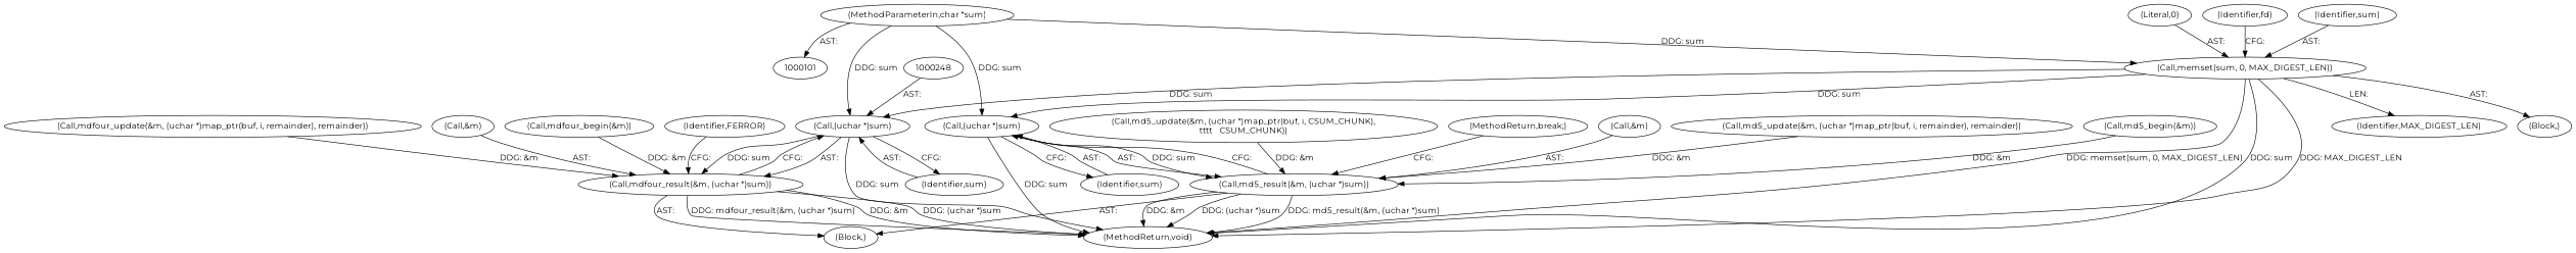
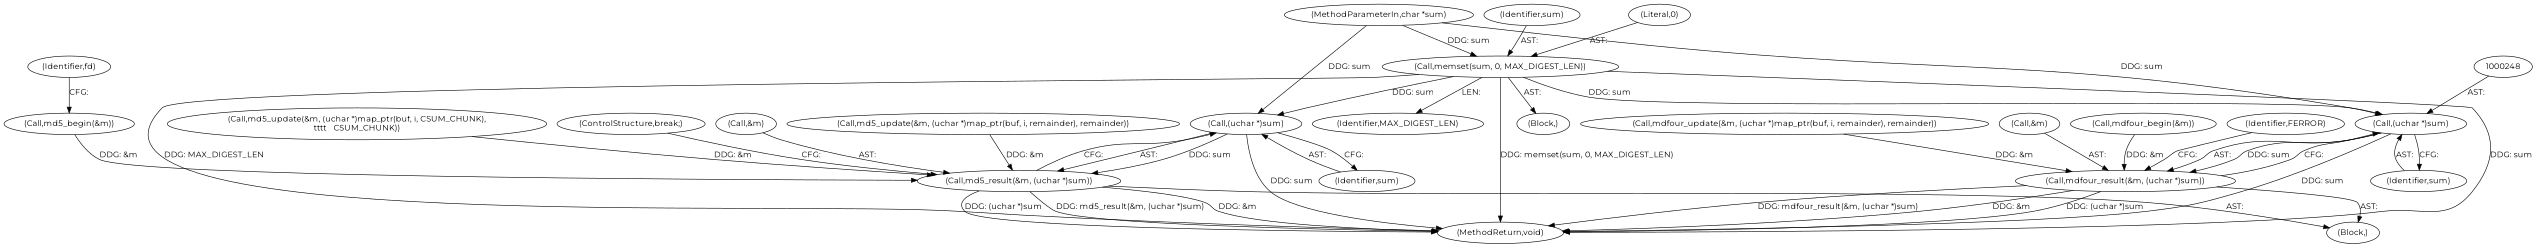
  digraph {
    fontname=Montserrat
    node [fontname=Montserrat]
    edge [fontname=Montserrat]
    n1 [label="(Call,memset(sum, 0, MAX_DIGEST_LEN))"]
    n2 [label="(Call,(uchar *)sum)"]
    n3 [label="(Call,(uchar *)sum)"]
    n4 [label="(Identifier,MAX_DIGEST_LEN)"]
    n5 [label="(Block,)"]
    n6 [label="(MethodReturn,void)"]
    n7 [label="(Call,md5_result(&m, (uchar *)sum))"]
    n8 [label="(Identifier,sum)"]
    n9 [label="(Call,mdfour_result(&m, (uchar *)sum))"]
    n10 [label="(Identifier,sum)"]
    n11 [label="(MethodParameterIn,char *sum)"]
-   1000101
    n13 [label="(Block,)"]
    n14 [label="(Call,mdfour_update(&m, (uchar *)map_ptr(buf, i, remainder), remainder))"]
    n15 [label="(Call,md5_update(&m, (uchar *)map_ptr(buf, i, CSUM_CHUNK),\n\t\t\t\t   CSUM_CHUNK))"]
-   n16 [label="(MethodReturn,break;)"]
+   n16 [label="(ControlStructure,break;)"]
    n17 [label="(Identifier,fd)"]
    n18 [label="(Identifier,sum)"]
    n19 [label="(Call,&m)"]
    n20 [label="(Literal,0)"]
    n21 [label="(Call,&m)"]
    n22 [label="(Call,mdfour_begin(&m))"]
    n23 [label="(Identifier,FERROR)"]
    n24 [label="(Call,md5_update(&m, (uchar *)map_ptr(buf, i, remainder), remainder))"]
    n25 [label="(Call,md5_begin(&m))"]
    1000248
    n1 -> n2 [label="DDG: sum"]
    n1 -> n3 [label="DDG: sum"]
    n1 -> n4 [label="LEN: "]
    n1 -> n5 [label="AST: "]
    n1 -> n6 [label="DDG: memset(sum, 0, MAX_DIGEST_LEN)"]
    n1 -> n6 [label="DDG: sum"]
    n1 -> n6 [label="DDG: MAX_DIGEST_LEN"]
    n2 -> n6 [label="DDG: sum"]
    n2 -> n7 [label="AST: "]
    n2 -> n7 [label="DDG: sum"]
    n2 -> n8 [label="CFG: "]
    n3 -> n6 [label="DDG: sum"]
    n3 -> n9 [label="AST: "]
    n3 -> n9 [label="DDG: sum"]
    n3 -> n10 [label="CFG: "]
    n7 -> n2 [label="CFG: "]
    n7 -> n6 [label="DDG: (uchar *)sum"]
    n7 -> n6 [label="DDG: md5_result(&m, (uchar *)sum)"]
    n7 -> n6 [label="DDG: &m"]
    n7 -> n13 [label="AST: "]
    n8 -> n2 [label="AST: "]
    n9 -> n3 [label="CFG: "]
    n9 -> n6 [label="DDG: mdfour_result(&m, (uchar *)sum)"]
    n9 -> n6 [label="DDG: &m"]
    n9 -> n6 [label="DDG: (uchar *)sum"]
    n9 -> n13 [label="AST: "]
    n10 -> n3 [label="AST: "]
    n11 -> n1 [label="DDG: sum"]
    n11 -> n2 [label="DDG: sum"]
    n11 -> n3 [label="DDG: sum"]
-   n11 -> 1000101 [label="AST: "]
    n14 -> n9 [label="DDG: &m"]
    n15 -> n7 [label="DDG: &m"]
    n16 -> n7 [label="CFG: "]
-   n17 -> n1 [label="CFG: "]
+   n17 -> n25 [label="CFG: "]
    n18 -> n1 [label="AST: "]
    n19 -> n7 [label="AST: "]
    n20 -> n1 [label="AST: "]
    n21 -> n9 [label="AST: "]
    n22 -> n9 [label="DDG: &m"]
    n23 -> n9 [label="CFG: "]
    n24 -> n7 [label="DDG: &m"]
    n25 -> n7 [label="DDG: &m"]
    1000248 -> n3 [label="AST: "]
  }
